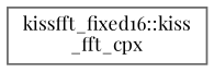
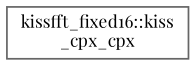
  digraph {
    rankdir=LR
    fontname="Playfair Display"
-   n1 [color=grey40 fillcolor=white fontname="Playfair Display" fontsize=10 height=0.2 label="kissfft_fixed16::kiss\l_fft_cpx" shape=box style=filled width=0.4]
+   n1 [color=grey40 fillcolor=white fontname="Playfair Display" fontsize=10 height=0.2 label="kissfft_fixed16::kiss\l_cpx_cpx" shape=box style=filled width=0.4]
  }
